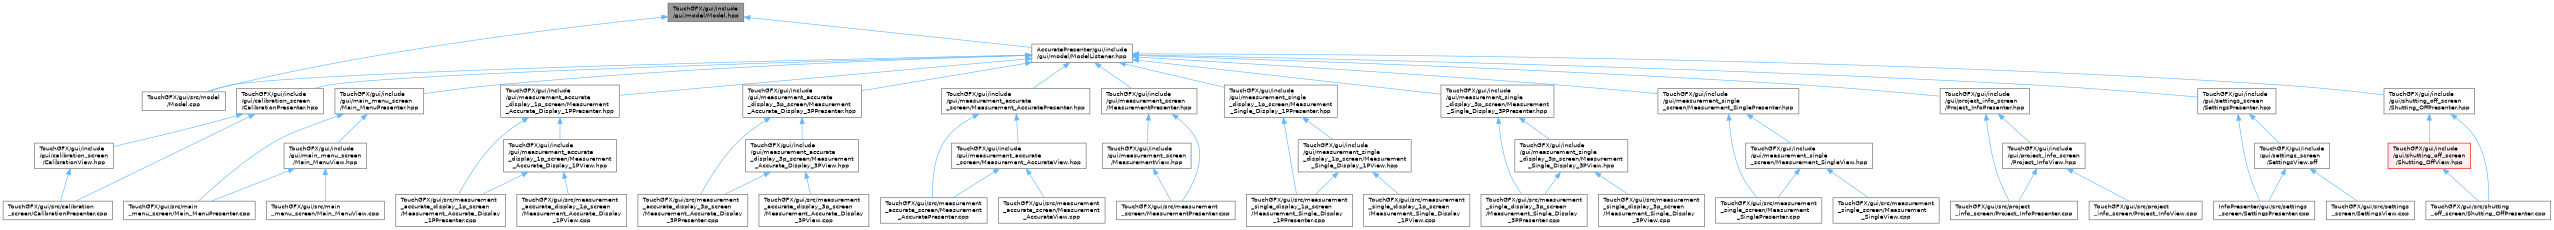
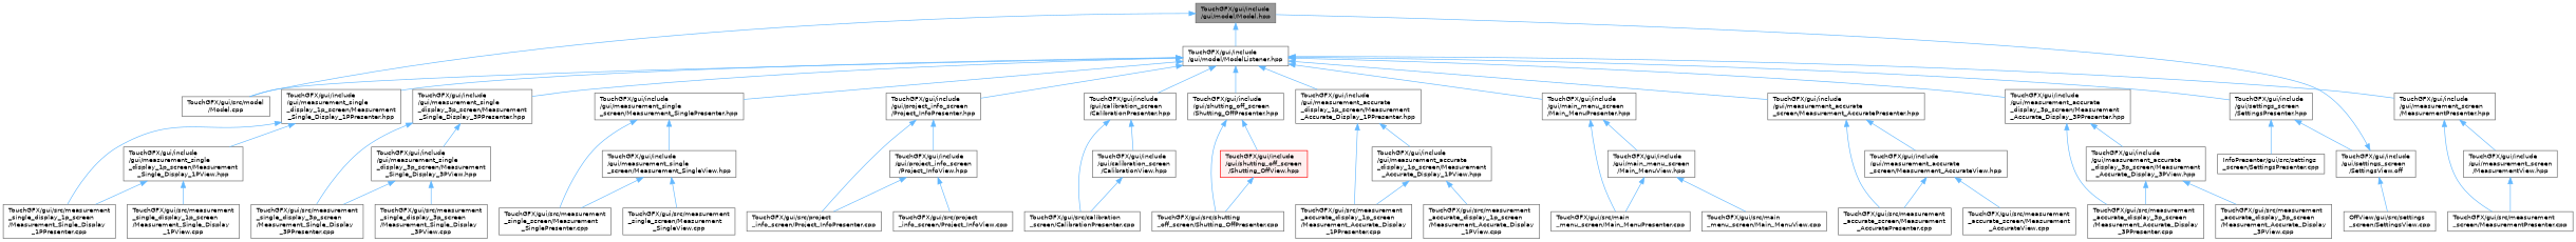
  digraph {
    fontname="DejaVu Sans"
    node [color=grey40 fillcolor=white fontname="DejaVu Sans" fontsize=10 shape=box style=filled]
    edge [color=steelblue1 dir=back fontname="DejaVu Sans" fontsize=10 labelfontname=Helvetica labelfontsize=10 style=solid]
    n1 [color=gray40 fillcolor=grey60 fontcolor=black height=0.2 label="TouchGFX/gui/include\l/gui/model/Model.hpp" width=0.4]
-   n2 [height=0.2 label="AccuratePresenter/gui/include\l/gui/model/ModelListener.hpp" width=0.4]
+   n2 [height=0.2 label="TouchGFX/gui/include\l/gui/model/ModelListener.hpp" width=0.4]
    n3 [height=0.2 label="TouchGFX/gui/src/model\l/Model.cpp" width=0.4]
    n4 [height=0.2 label="TouchGFX/gui/include\l/gui/calibration_screen\l/CalibrationPresenter.hpp" width=0.4]
    n5 [height=0.2 label="TouchGFX/gui/include\l/gui/main_menu_screen\l/Main_MenuPresenter.hpp" width=0.4]
    n6 [height=0.2 label="TouchGFX/gui/include\l/gui/measurement_accurate\l_display_1p_screen/Measurement\l_Accurate_Display_1PPresenter.hpp" width=0.4]
    n7 [height=0.2 label="TouchGFX/gui/include\l/gui/measurement_accurate\l_display_3p_screen/Measurement\l_Accurate_Display_3PPresenter.hpp" width=0.4]
    n8 [height=0.2 label="TouchGFX/gui/include\l/gui/measurement_accurate\l_screen/Measurement_AccuratePresenter.hpp" width=0.4]
    n9 [height=0.2 label="TouchGFX/gui/include\l/gui/measurement_screen\l/MeasurementPresenter.hpp" width=0.4]
    n10 [height=0.2 label="TouchGFX/gui/include\l/gui/measurement_single\l_display_1p_screen/Measurement\l_Single_Display_1PPresenter.hpp" width=0.4]
    n11 [height=0.2 label="TouchGFX/gui/include\l/gui/measurement_single\l_display_3p_screen/Measurement\l_Single_Display_3PPresenter.hpp" width=0.4]
    n12 [height=0.2 label="TouchGFX/gui/include\l/gui/measurement_single\l_screen/Measurement_SinglePresenter.hpp" width=0.4]
    n13 [height=0.2 label="TouchGFX/gui/include\l/gui/project_info_screen\l/Project_InfoPresenter.hpp" width=0.4]
    n14 [height=0.2 label="TouchGFX/gui/include\l/gui/settings_screen\l/SettingsPresenter.hpp" width=0.4]
    n15 [height=0.2 label="TouchGFX/gui/include\l/gui/shutting_off_screen\l/Shutting_OffPresenter.hpp" width=0.4]
    n16 [height=0.2 label="TouchGFX/gui/include\l/gui/calibration_screen\l/CalibrationView.hpp" width=0.4]
    n17 [height=0.2 label="TouchGFX/gui/src/calibration\l_screen/CalibrationPresenter.cpp" width=0.4]
    n18 [height=0.2 label="TouchGFX/gui/include\l/gui/main_menu_screen\l/Main_MenuView.hpp" width=0.4]
    n19 [height=0.2 label="TouchGFX/gui/src/main\l_menu_screen/Main_MenuPresenter.cpp" width=0.4]
    n20 [height=0.2 label="TouchGFX/gui/include\l/gui/measurement_accurate\l_display_1p_screen/Measurement\l_Accurate_Display_1PView.hpp" width=0.4]
    n21 [height=0.2 label="TouchGFX/gui/src/measurement\l_accurate_display_1p_screen\l/Measurement_Accurate_Display\l_1PPresenter.cpp" width=0.4]
    n22 [height=0.2 label="TouchGFX/gui/include\l/gui/measurement_accurate\l_display_3p_screen/Measurement\l_Accurate_Display_3PView.hpp" width=0.4]
    n23 [height=0.2 label="TouchGFX/gui/src/measurement\l_accurate_display_3p_screen\l/Measurement_Accurate_Display\l_3PPresenter.cpp" width=0.4]
    n24 [height=0.2 label="TouchGFX/gui/include\l/gui/measurement_accurate\l_screen/Measurement_AccurateView.hpp" width=0.4]
    n25 [height=0.2 label="TouchGFX/gui/src/measurement\l_accurate_screen/Measurement\l_AccuratePresenter.cpp" width=0.4]
    n26 [height=0.2 label="TouchGFX/gui/include\l/gui/measurement_screen\l/MeasurementView.hpp" width=0.4]
    n27 [height=0.2 label="TouchGFX/gui/src/measurement\l_screen/MeasurementPresenter.cpp" width=0.4]
    n28 [height=0.2 label="TouchGFX/gui/include\l/gui/measurement_single\l_display_1p_screen/Measurement\l_Single_Display_1PView.hpp" width=0.4]
    n29 [height=0.2 label="TouchGFX/gui/src/measurement\l_single_display_1p_screen\l/Measurement_Single_Display\l_1PPresenter.cpp" width=0.4]
    n30 [height=0.2 label="TouchGFX/gui/include\l/gui/measurement_single\l_display_3p_screen/Measurement\l_Single_Display_3PView.hpp" width=0.4]
    n31 [height=0.2 label="TouchGFX/gui/src/measurement\l_single_display_3p_screen\l/Measurement_Single_Display\l_3PPresenter.cpp" width=0.4]
    n32 [height=0.2 label="TouchGFX/gui/include\l/gui/measurement_single\l_screen/Measurement_SingleView.hpp" width=0.4]
    n33 [height=0.2 label="TouchGFX/gui/src/measurement\l_single_screen/Measurement\l_SinglePresenter.cpp" width=0.4]
    n34 [height=0.2 label="TouchGFX/gui/include\l/gui/project_info_screen\l/Project_InfoView.hpp" width=0.4]
    n35 [height=0.2 label="TouchGFX/gui/src/project\l_info_screen/Project_InfoPresenter.cpp" width=0.4]
    n36 [height=0.2 label="TouchGFX/gui/include\l/gui/settings_screen\l/SettingsView.off" width=0.4]
    n37 [height=0.2 label="InfoPresenter/gui/src/settings\l_screen/SettingsPresenter.cpp" width=0.4]
    n38 [color=red fillcolor="#FFF0F0" height=0.2 label="TouchGFX/gui/include\l/gui/shutting_off_screen\l/Shutting_OffView.hpp" width=0.4]
    n39 [height=0.2 label="TouchGFX/gui/src/shutting\l_off_screen/Shutting_OffPresenter.cpp" width=0.4]
    n40 [height=0.2 label="TouchGFX/gui/src/main\l_menu_screen/Main_MenuView.cpp" width=0.4]
    n41 [height=0.2 label="TouchGFX/gui/src/measurement\l_accurate_display_1p_screen\l/Measurement_Accurate_Display\l_1PView.cpp" width=0.4]
    n42 [height=0.2 label="TouchGFX/gui/src/measurement\l_accurate_display_3p_screen\l/Measurement_Accurate_Display\l_3PView.cpp" width=0.4]
    n43 [height=0.2 label="TouchGFX/gui/src/measurement\l_accurate_screen/Measurement\l_AccurateView.cpp" width=0.4]
    n44 [height=0.2 label="TouchGFX/gui/src/measurement\l_single_display_1p_screen\l/Measurement_Single_Display\l_1PView.cpp" width=0.4]
    n45 [height=0.2 label="TouchGFX/gui/src/measurement\l_single_display_3p_screen\l/Measurement_Single_Display\l_3PView.cpp" width=0.4]
    n46 [height=0.2 label="TouchGFX/gui/src/measurement\l_single_screen/Measurement\l_SingleView.cpp" width=0.4]
    n47 [height=0.2 label="TouchGFX/gui/src/project\l_info_screen/Project_InfoView.cpp" width=0.4]
-   n48 [height=0.2 label="TouchGFX/gui/src/settings\l_screen/SettingsView.cpp" width=0.4]
+   n48 [height=0.2 label="OffView/gui/src/settings\l_screen/SettingsView.cpp" width=0.4]
    n1 -> n2
    n1 -> n3
    n2 -> n3
    n2 -> n4
    n2 -> n5
    n2 -> n6
    n2 -> n7
    n2 -> n8
    n2 -> n9
    n2 -> n10
    n2 -> n11
    n2 -> n12
    n2 -> n13
    n2 -> n14
    n2 -> n15
    n4 -> n16
    n4 -> n17
    n5 -> n18
    n5 -> n19
    n6 -> n20
    n6 -> n21
    n7 -> n22
    n7 -> n23
    n8 -> n24
    n8 -> n25
    n9 -> n26
    n9 -> n27
    n10 -> n28
    n10 -> n29
    n11 -> n30
    n11 -> n31
    n12 -> n32
    n12 -> n33
    n13 -> n34
    n13 -> n35
    n14 -> n36
    n14 -> n37
    n15 -> n38
    n15 -> n39
    n16 -> n17
    n18 -> n19
    n18 -> n40
    n20 -> n21
    n20 -> n41
    n22 -> n23
    n22 -> n42
    n24 -> n25
    n24 -> n43
    n26 -> n27
    n28 -> n29
    n28 -> n44
    n30 -> n31
    n30 -> n45
    n32 -> n33
    n32 -> n46
    n34 -> n35
    n34 -> n47
-   n36 -> n37
+   n36 -> n1
    n36 -> n48
    n38 -> n39
  }
